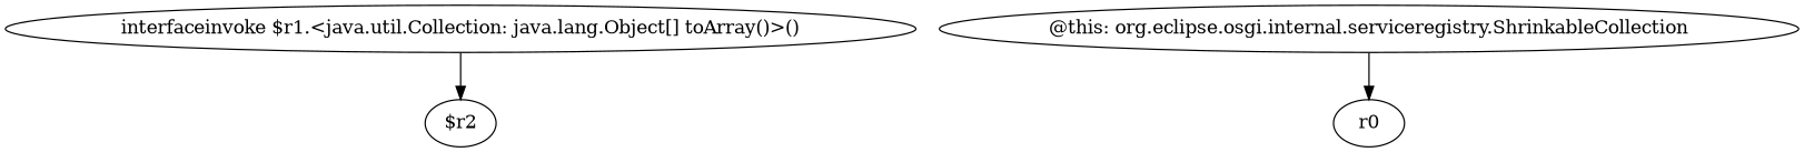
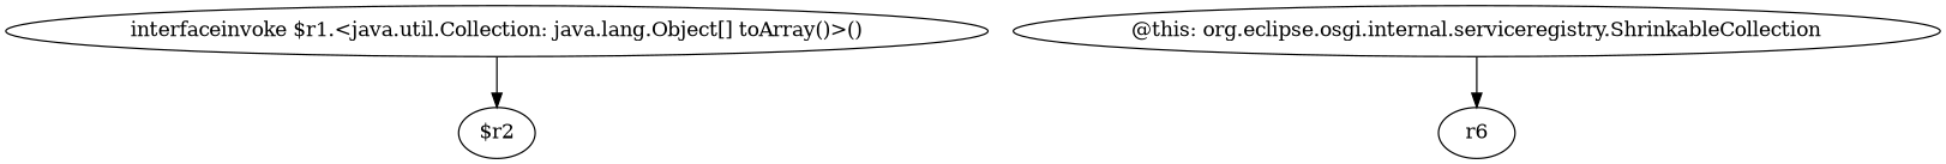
  digraph {
    n1 [label="interfaceinvoke $r1.<java.util.Collection: java.lang.Object[] toArray()>()"]
    n2 [label="$r2"]
    n3 [label="@this: org.eclipse.osgi.internal.serviceregistry.ShrinkableCollection"]
-   n4 [label=r0]
+   n4 [label=r6]
    n1 -> n2
    n3 -> n4
  }
